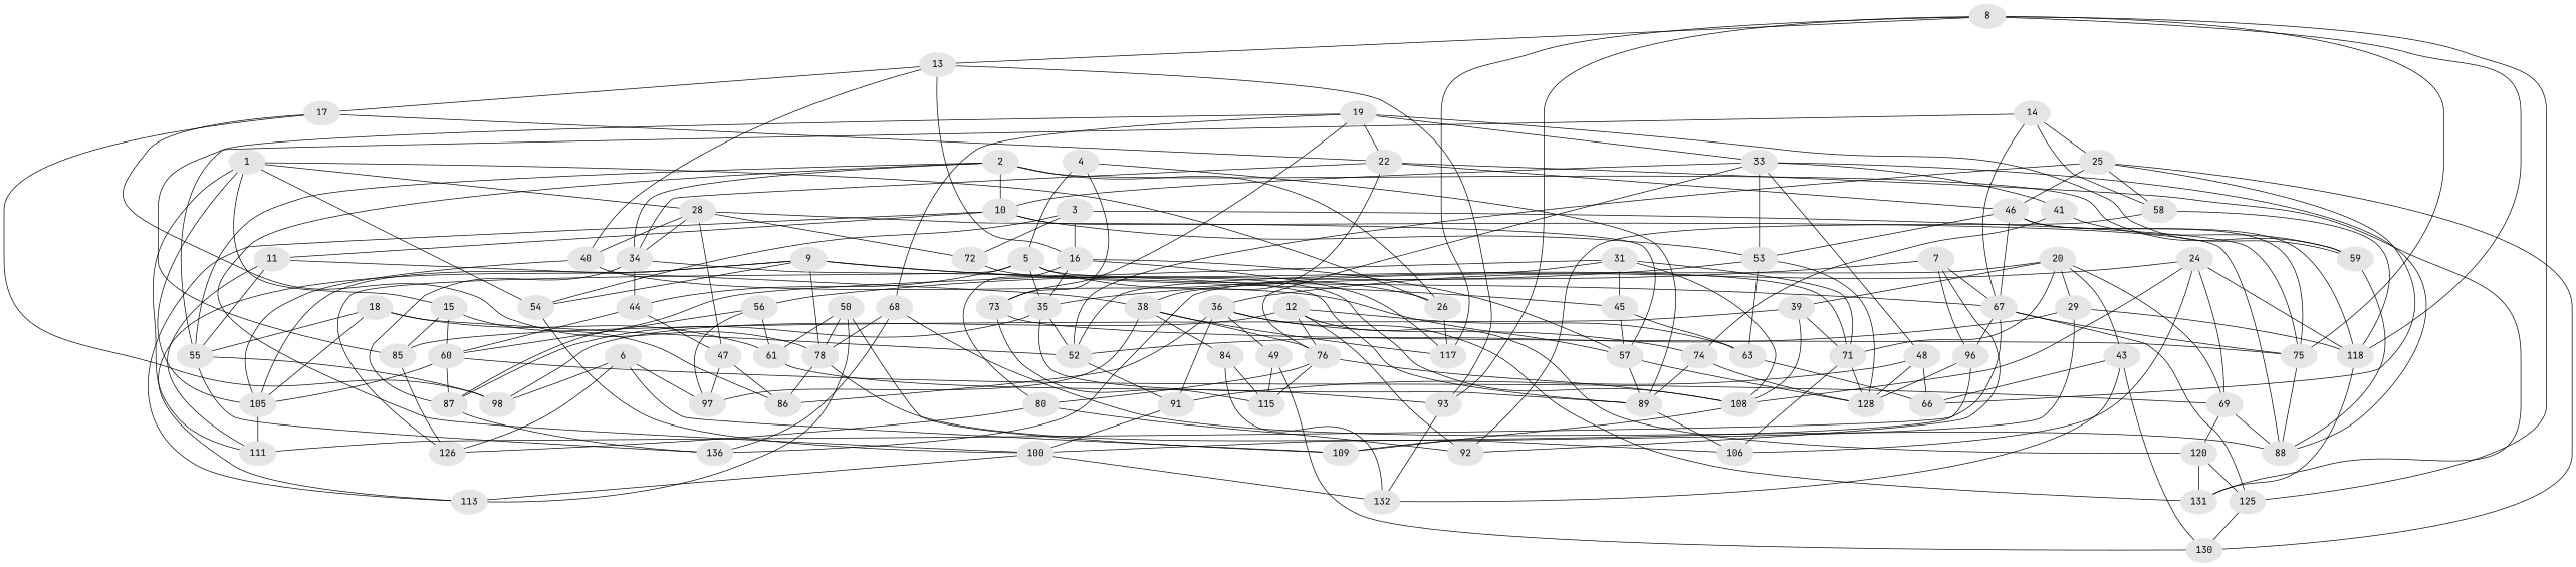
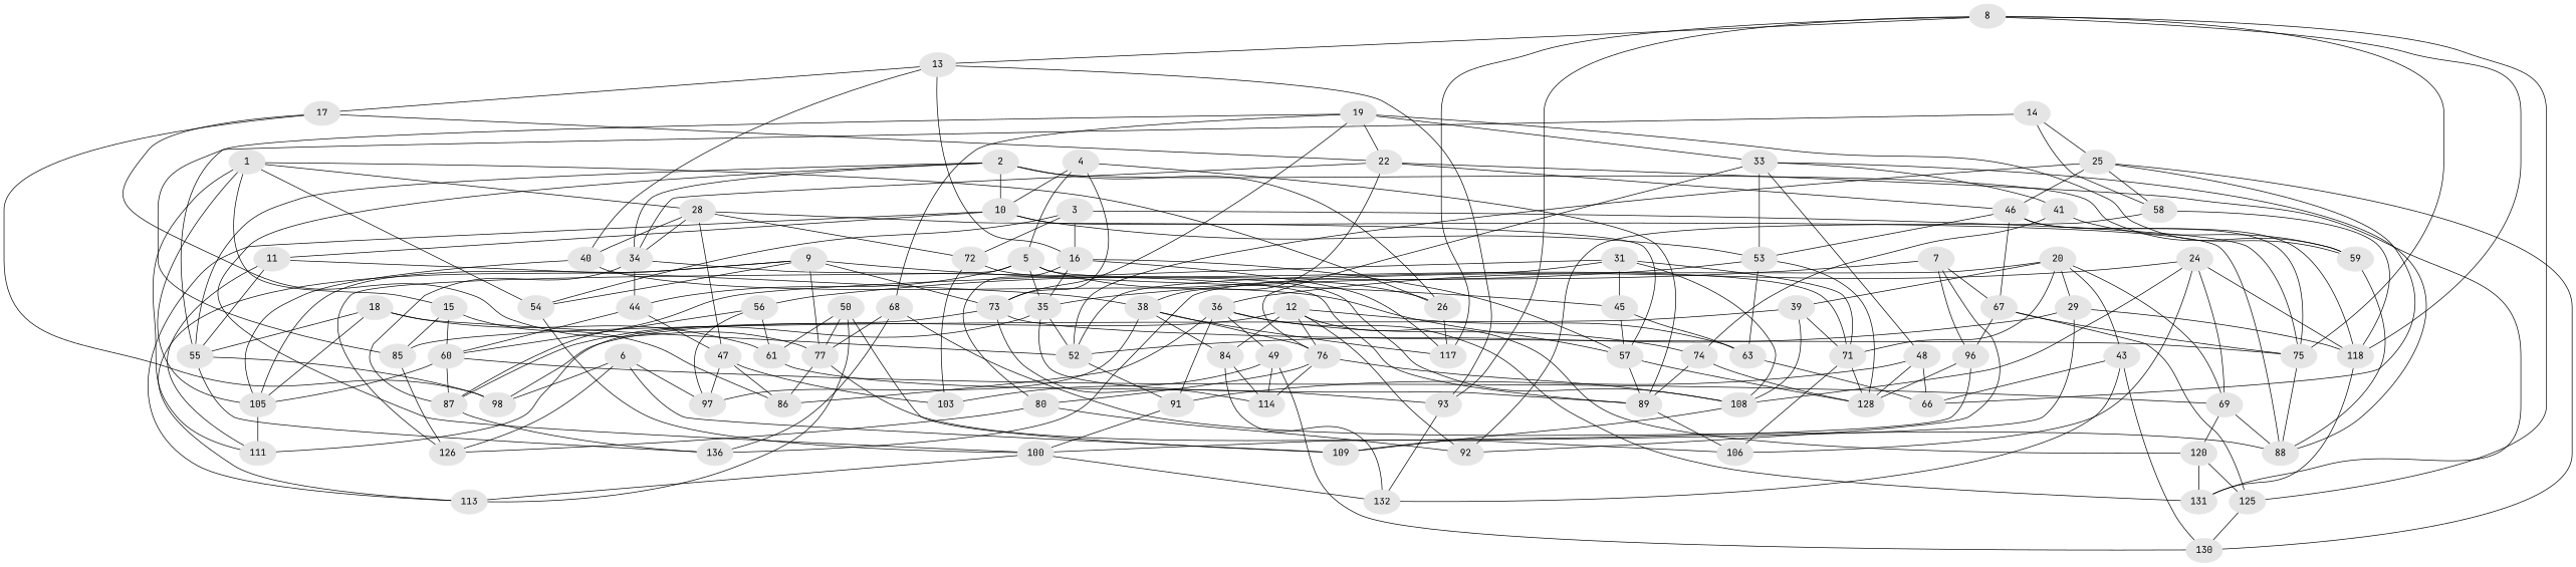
  graph {
    fontname="JetBrains Mono"
    node [color=gray90 fontname="JetBrains Mono" style=filled]
    edge [fontname="JetBrains Mono"]
    1 [super="+129"]
    15
    26
    28 [super="+94"]
    54
    105 [super="+112"]
    111
    60 [super="+123"]
    85
    86
    117
    34 [super="+37"]
    72
    40
    57 [super="+62"]
    47
    100 [super="+141"]
    2 [super="+107"]
    10 [super="+104"]
    55 [super="+124"]
    59
    113
    11
    53 [super="+64"]
    88 [super="+99"]
    89 [super="+119"]
    44
    87 [super="+115"]
    98
    136
    132
    16 [super="+30"]
    35 [super="+51"]
    80
    3
    75 [super="+82"]
    108 [super="+135"]
+   103
    5 [super="+139"]
    71 [super="+78"]
    126
    4
    73 [super="+137"]
-   114 [label=115]
+   114
    106
    52 [super="+81"]
    128 [super="+140"]
    6
    97
    109
    7
    67 [super="+90"]
    92
    96
    125
    8 [super="+95"]
    13 [super="+32"]
    93
    118 [super="+121"]
    17
    131
    130
    9 [super="+21"]
    45
-   77 [super="+79" label=78]
+   77 [super="+79"]
    63 [super="+138"]
    38 [super="+101"]
    56
    76 [super="+110"]
    84
    12 [super="+23"]
    120
    66
    22 [super="+27"]
    25 [super="+83"]
    58
    46 [super="+116"]
    14
    69 [super="+122"]
    91
    18
    61
    19 [super="+127"]
    33 [super="+133"]
    68
    41
    48
    20 [super="+102"]
    29
    39
    43
    24 [super="+65"]
    36 [super="+70"]
    49
    74
    31 [super="+42"]
    50
    1 -- 15
    1 -- 26
    1 -- 28
    1 -- 54
    1 -- 105
    1 -- 111
    15 -- 60
    15 -- 85
    15 -- 86
    26 -- 117
    28 -- 34
    28 -- 72
    28 -- 40
    28 -- 57
    28 -- 47
    54 -- 100
    105 -- 111
    60 -- 105
    60 -- 87
    60 -- 69
    85 -- 126
    34 -- 89
    34 -- 44
    34 -- 87
    72 -- 108
+   72 -- 103
    40 -- 105
    40 -- 57
    57 -- 89
    57 -- 128
    47 -- 86
+   47 -- 103
    47 -- 97
    100 -- 113
    100 -- 132
    2 -- 26
    2 -- 34
    2 -- 100
    2 -- 10
    2 -- 55
    2 -- 59
    10 -- 113
    10 -- 11
    10 -- 53
    10 -- 88
    55 -- 98
    55 -- 136
    59 -- 88
    11 -- 111
    11 -- 55
    11 -- 38
    53 -- 128
    53 -- 63
    53 -- 56
    89 -- 106
    44 -- 60
    44 -- 47
    87 -- 136
    16 -- 117
    16 -- 57
    16 -- 35
    16 -- 80
    35 -- 89
    35 -- 87
    35 -- 52
    80 -- 126
    80 -- 92
    3 -- 54
    3 -- 72
    3 -- 16
    3 -- 75
    75 -- 88
    108 -- 109
    5 -- 26
    5 -- 44
    5 -- 35
    5 -- 71
    5 -- 126
    71 -- 106
    71 -- 128
-   33 -- 10
+   4 -- 10
    4 -- 89
    4 -- 5
    4 -- 73
-   67 -- 111
+   73 -- 111
    73 -- 75
    73 -- 114
    52 -- 91
    6 -- 98
    6 -- 126
    6 -- 97
    6 -- 109
    7 -- 35
    7 -- 67
    7 -- 92
    7 -- 96
    67 -- 75
    67 -- 96
    67 -- 125
    96 -- 100
    96 -- 128
    125 -- 130
    8 -- 117
    8 -- 75
    8 -- 125
    8 -- 13
    8 -- 93
    8 -- 118
    13 -- 40
    13 -- 16
    13 -- 93
    13 -- 17
    93 -- 132
    118 -- 131
    17 -- 98
    17 -- 77
    17 -- 22
    9 -- 54
    9 -- 105
    9 -- 113
-   9 -- 67
+   9 -- 73
    9 -- 45
    9 -- 77
    45 -- 57
    45 -- 63
    77 -- 86
    77 -- 106
    63 -- 66
    38 -- 117
    38 -- 97
    38 -- 76
    38 -- 84
    56 -- 60
    56 -- 97
    56 -- 61
    76 -- 80
    76 -- 108
    76 -- 114
    84 -- 132
    84 -- 114
    12 -- 98
    12 -- 92
    12 -- 63
    12 -- 76
+   12 -- 84
    12 -- 120
    120 -- 125
    120 -- 131
    22 -- 34
    22 -- 131
    22 -- 38
    22 -- 46
    25 -- 52
    25 -- 130
    25 -- 66
    25 -- 58
    25 -- 46
    58 -- 92
    58 -- 118
    46 -- 53
    46 -- 75
    46 -- 67
    46 -- 118
    14 -- 55
-   14 -- 67
    14 -- 25
    14 -- 58
    69 -- 88
    69 -- 120
    91 -- 100
    18 -- 105
    18 -- 55
    18 -- 52
    18 -- 61
    61 -- 93
    19 -- 85
    19 -- 59
    19 -- 73
    19 -- 22
    19 -- 33
    19 -- 68
    33 -- 53
    33 -- 88
    33 -- 76
    33 -- 41
    33 -- 48
    68 -- 88
    68 -- 136
    68 -- 77
    41 -- 59
    41 -- 74
    48 -- 128
    48 -- 66
    48 -- 91
    20 -- 136
    20 -- 71
    20 -- 69
    20 -- 29
    20 -- 39
    20 -- 43
    29 -- 52
    29 -- 109
    29 -- 118
    39 -- 85
    39 -- 108
    39 -- 71
    43 -- 132
    43 -- 130
    43 -- 66
    24 -- 108
    24 -- 106
    24 -- 118
    24 -- 69 [weight=2]
    24 -- 36
    36 -- 86
    36 -- 131
    36 -- 91
    36 -- 49
    36 -- 74
+   49 -- 103
    49 -- 114
    49 -- 130
    74 -- 89
    74 -- 128
    31 -- 87 [weight=2]
    31 -- 108
    31 -- 71
    31 -- 52
    31 -- 45
    50 -- 113
    50 -- 109
    50 -- 77
    50 -- 61
  }
